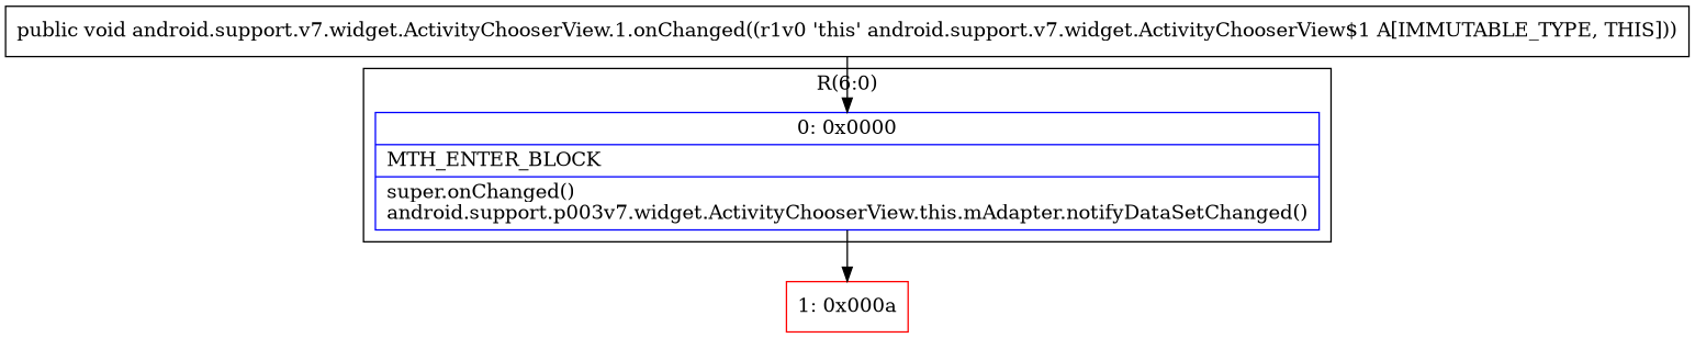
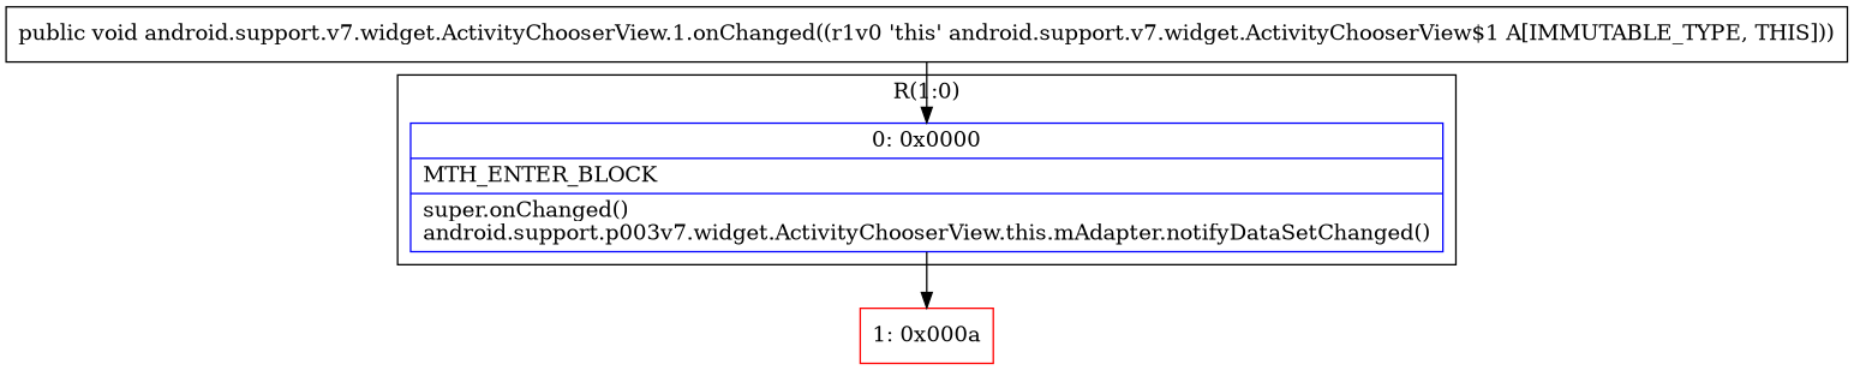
  digraph {
    node [shape=record]
    n1 [color=blue label="{0\:\ 0x0000|MTH_ENTER_BLOCK\l|super.onChanged()\landroid.support.p003v7.widget.ActivityChooserView.this.mAdapter.notifyDataSetChanged()\l}"]
    n2 [color=red label="{1\:\ 0x000a}"]
    n3 [label="{public void android.support.v7.widget.ActivityChooserView.1.onChanged((r1v0 'this' android.support.v7.widget.ActivityChooserView$1 A[IMMUTABLE_TYPE, THIS])) }"]
    subgraph cluster_1 {
-     label="R(6:0)"
+     label="R(1:0)"
      n1
    }
    n1 -> n2
    n3 -> n1
  }
